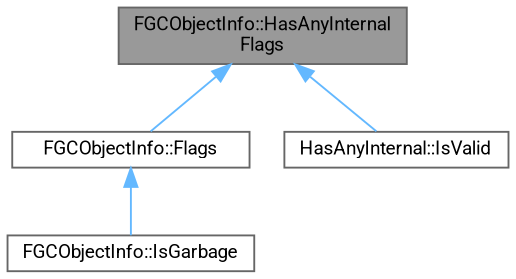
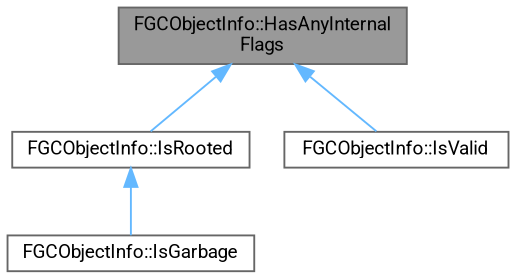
  digraph {
    fontname=Roboto
    rankdir=TB
    node [color=grey40 fillcolor=white fontname=Roboto fontsize=10 shape=box style=filled]
    edge [color=steelblue1 dir=back fontname=Roboto fontsize=10 labelfontname=Helvetica labelfontsize=10 style=solid]
    n1 [color=gray40 fillcolor=grey60 fontcolor=black height=0.2 label="FGCObjectInfo::HasAnyInternal\lFlags" width=0.4]
-   n2 [height=0.2 label="FGCObjectInfo::Flags" width=0.4]
-   n3 [height=0.2 label="HasAnyInternal::IsValid" width=0.4]
+   n2 [height=0.2 label="FGCObjectInfo::IsRooted" width=0.4]
+   n3 [height=0.2 label="FGCObjectInfo::IsValid" width=0.4]
    n4 [height=0.2 label="FGCObjectInfo::IsGarbage" width=0.4]
    n1 -> n2
    n1 -> n3
    n2 -> n4
  }
